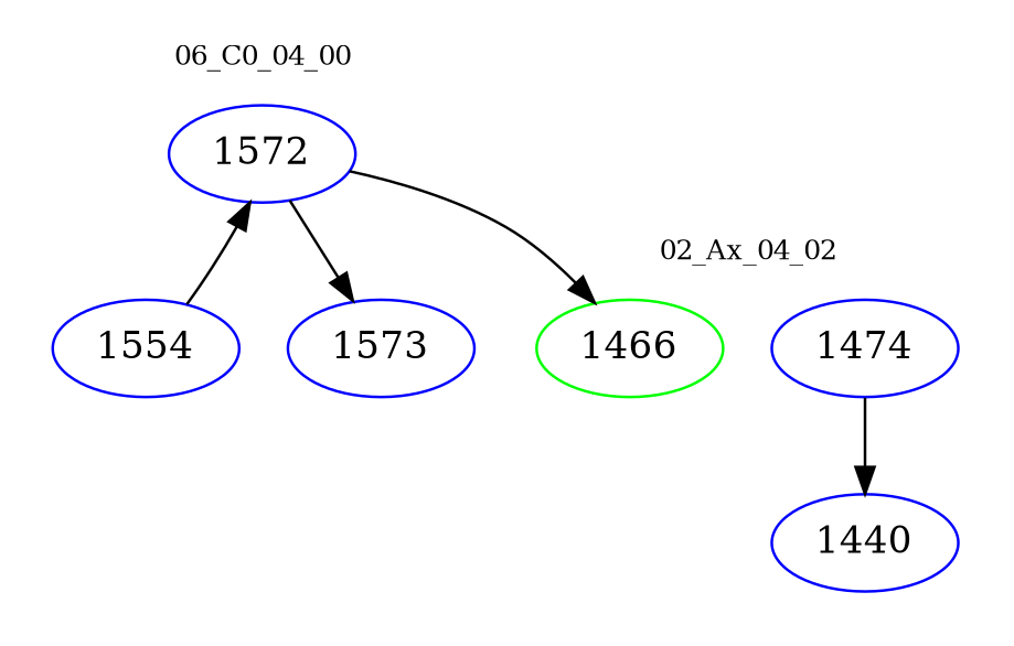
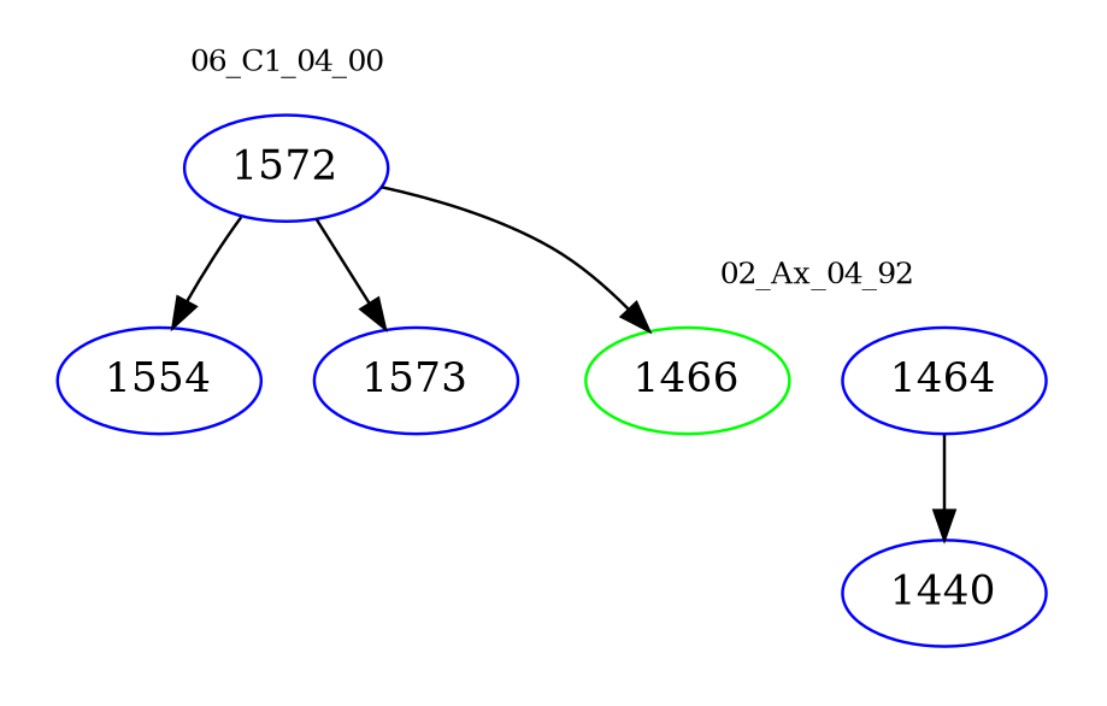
  digraph {
    node [color=blue]
    edge [color=black]
-   n1 [label=1474]
+   n1 [label=1464]
    n2 [label=1440]
    n3 [color=green label=1466]
    n4 [label=1572]
    n5 [label=1554]
    n6 [label=1573]
    subgraph cluster_1 {
      color=white
      fontsize=10
-     label="02_Ax_04_02"
+     label="02_Ax_04_92"
      n1
      n2
      n3
    }
    subgraph cluster_2 {
      color=white
      fontsize=10
-     label="06_C0_04_00"
+     label="06_C1_04_00"
      n4
      n5
      n6
    }
    n1 -> n2
    n4 -> n3
-   n5 -> n4
+   n4 -> n5
    n4 -> n6
  }
